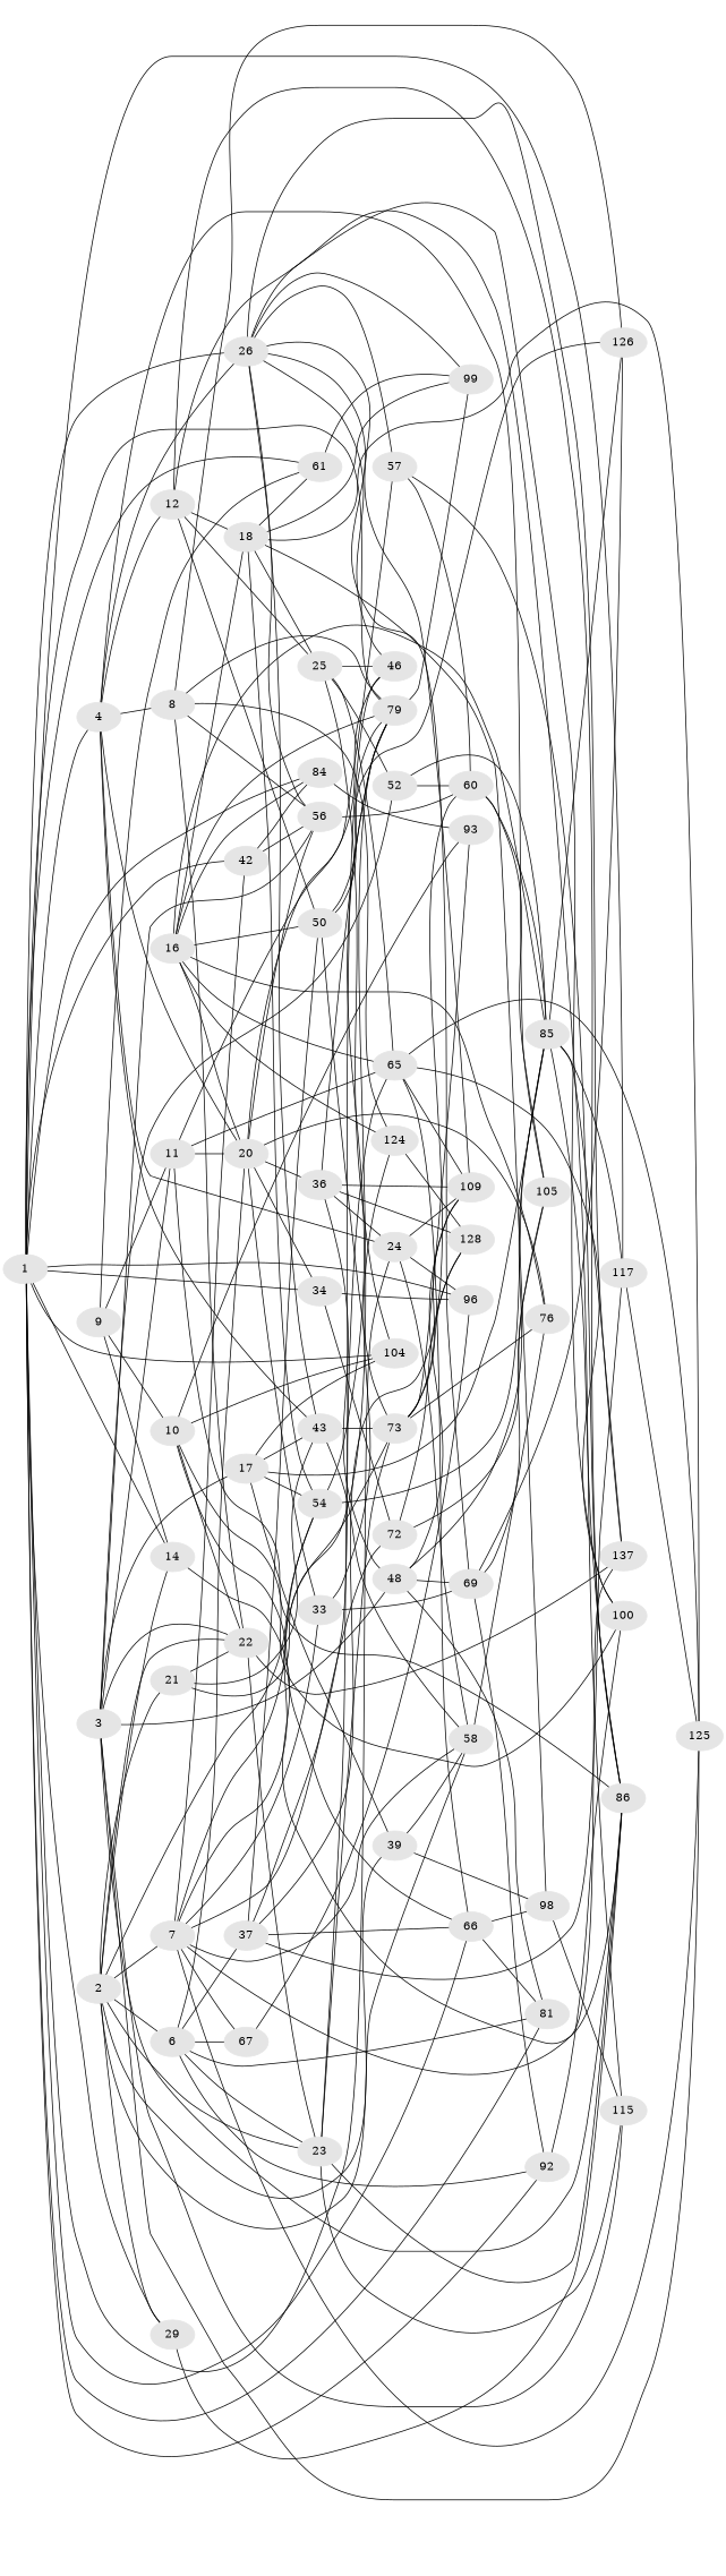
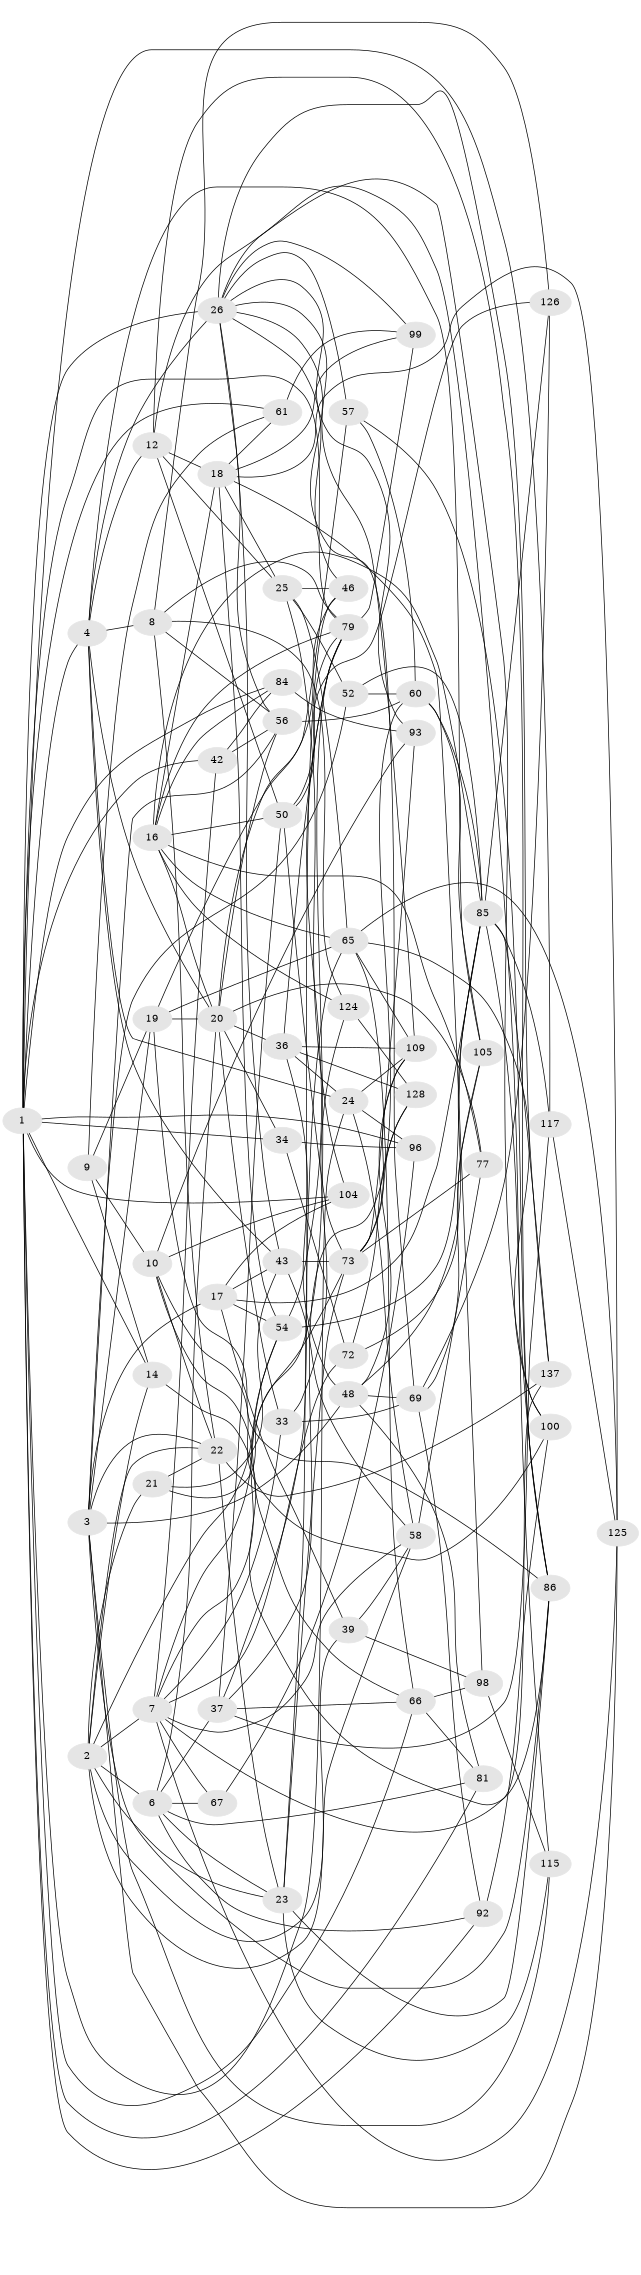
  graph {
    rankdir=LR
    node [color=gray90 style=filled]
    1 [super="+5+19"]
    4 [super="+94+35"]
    14
    26 [super="+45+28+131"]
-   29
    34
    42
    n8 [label=24 super="+87"]
    61
    66 [super="+121"]
    79 [super="+114+127"]
    81
    84
    92
    96
    104
    117
    8 [super="+133"]
    12 [super="+24"]
    20 [super="+118+40"]
    43 [super="+82"]
    105
    86 [super="+119+101"]
    56 [super="+122"]
    137
    93
    100
    46
    99
    57
    69 [super="+129"]
    109 [super="+110"]
    72
    58 [super="+63"]
    98
    125 [super="+130"]
    2 [super="+136+77+27"]
    6 [super="+75"]
    7 [super="+15+31"]
    21
    22 [super="+38"]
    23 [super="+49"]
    39
    54 [super="+80"]
    37 [super="+68"]
    67
    33
    73 [super="+89+83"]
    115
    65 [super="+103+95+123"]
    85 [super="+113+88+135"]
-   76
+   76 [label=77]
    3 [super="+47+55"]
-   11 [super="+51"]
+   11 [super="+51" label=19]
    17 [super="+108"]
    48 [super="+107"]
    52
    60 [super="+71"]
    124
    126
    18 [super="+97"]
    25 [super="+120"]
    50 [super="+91"]
    36 [super="+112"]
    128
    10 [super="+106"]
    9
    16 [super="+32+30"]
    1 -- 4
    1 -- 14
    1 -- 26
-   1 -- 29
    1 -- 34
    1 -- 42
    1 -- n8
    1 -- 61
    1 -- 66
    1 -- 79
    1 -- 81
    1 -- 84
    1 -- 92
    1 -- 96
    1 -- 104
    1 -- 117
    4 -- 26
    4 -- n8
    4 -- 8
    4 -- 12
    4 -- 20
    4 -- 43
    4 -- 105
    14 -- 86
    26 -- 43
    26 -- 56
    26 -- 137
+   26 -- 93
    26 -- 100
    26 -- 46
    26 -- 99
    26 -- 57
    26 -- 69
    26 -- 109
-   29 -- 86
    34 -- 96
    34 -- 72
    42 -- 84
    42 -- 56
    n8 -- 96
    n8 -- 109
    n8 -- 58
    61 -- 99
    66 -- 81
    66 -- 98
    79 -- 99
    84 -- 93
    92 -- 100
    117 -- 125
    8 -- 79
    8 -- 56
    8 -- 22
    8 -- 124
    8 -- 126
    12 -- 86
    12 -- 115
    12 -- 18
    12 -- 25
    12 -- 50
    20 -- 34
    20 -- 56
    20 -- 57
    20 -- 33
    20 -- 76
    20 -- 36
    43 -- 58
    43 -- 73
    56 -- 60
    57 -- 86
    57 -- 60
    69 -- 92
    69 -- 105
    69 -- 126
    72 -- 105
    72 -- 128
    58 -- 76
    98 -- 115
    2 -- 14
-   2 -- 29 [weight=2]
    2 -- 58
    2 -- 6
    2 -- 7
    2 -- 21
    2 -- 22 [weight=2]
    2 -- 23
    2 -- 39
    2 -- 54
    6 -- 81
    6 -- 92
    6 -- 20
    6 -- 23
    6 -- 37
    6 -- 67 [weight=2]
    7 -- 42
    7 -- 79
    7 -- 137
    7 -- 72
    7 -- 58
    7 -- 125
    7 -- 54
    7 -- 67
    7 -- 33
    21 -- 43
    21 -- 22
    21 -- 73
    22 -- 137
    22 -- 23
    23 -- 86
    23 -- 73
    23 -- 115
    23 -- 65 [weight=2]
    39 -- 58
    39 -- 98
    54 -- 79
    54 -- 85
    37 -- 66
    37 -- 117
    37 -- 46
    37 -- 60
    37 -- 50
    67 -- 96
    33 -- 69
    33 -- 124
    73 -- 93
    73 -- 109
    73 -- 76
    73 -- 128
    65 -- 66
    65 -- 100
    65 -- 109
    65 -- 125
    85 -- 117
    85 -- 86
    85 -- 137
    85 -- 126
    3 -- 86
    3 -- 56
    3 -- 125 [weight=2]
    3 -- 22
    3 -- 115
    3 -- 11
    3 -- 17
    3 -- 48
    3 -- 52
    11 -- 20
    11 -- 86
    11 -- 46
    11 -- 65
    17 -- 104
    17 -- 43
    17 -- 39
    17 -- 54
    17 -- 85
    48 -- 81
    48 -- 69
    48 -- 109
    48 -- 85
    52 -- 85
    52 -- 60
    60 -- 105
    60 -- 85
    124 -- 128
    18 -- 61
    18 -- 99
    18 -- 98
    18 -- 125
    18 -- 54
    18 -- 25
    25 -- 104
    25 -- 46
    25 -- 65
    25 -- 52
    50 -- 79
    50 -- 73
    50 -- 126
    36 -- n8
    36 -- 79
    36 -- 109
    36 -- 48
    36 -- 128
    10 -- 66
    10 -- 104
    10 -- 93
    10 -- 100
    10 -- 22
    9 -- 14
    9 -- 61
    9 -- 11
    9 -- 10
    16 -- 79
    16 -- 84
    16 -- 20
    16 -- 65 [weight=2]
    16 -- 85
    16 -- 76
    16 -- 124
    16 -- 18
    16 -- 50
  }
